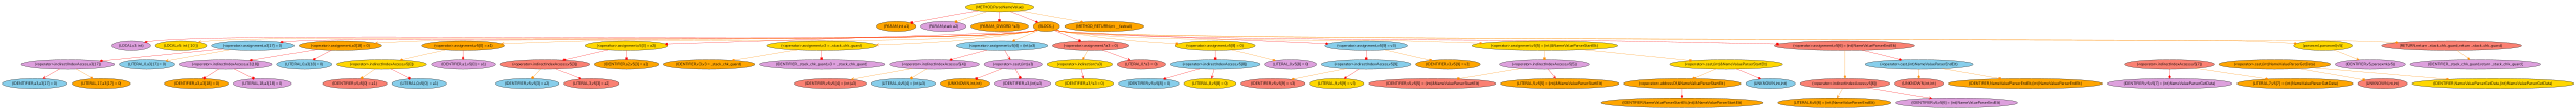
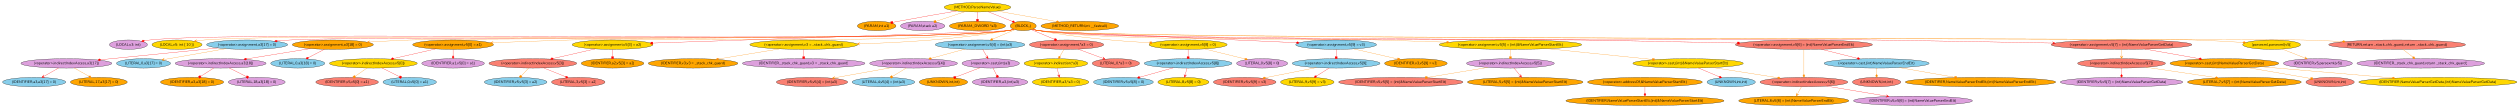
  digraph {
    fontname=Nunito
    node [fillcolor=orange fontname=Nunito style=filled]
    edge [arrowhead=diamond color=red fontname=Nunito]
    n1 [fillcolor=gold label="(METHOD,ParseNameValue)"]
    n2 [label="(PARAM,int a1)"]
    n3 [fillcolor=plum label="(PARAM,stack a2)"]
    n4 [label="(PARAM,_DWORD *a3)"]
    n5 [label="(BLOCK,,)"]
    n6 [label="(METHOD_RETURN,int __fastcall)"]
    n7 [fillcolor=plum label="(LOCAL,v3: int)"]
    n8 [fillcolor=gold label="(LOCAL,v5: int [ 10 ])"]
    n9 [fillcolor=skyblue label="(<operator>.assignment,a3[17] = 0)"]
    n10 [label="(<operator>.assignment,a3[18] = 0)"]
    n11 [label="(<operator>.assignment,v5[0] = a1)"]
    n12 [fillcolor=gold label="(<operator>.assignment,v5[3] = a2)"]
    n13 [fillcolor=gold label="(<operator>.assignment,v3 = _stack_chk_guard)"]
    n14 [fillcolor=skyblue label="(<operator>.assignment,v5[4] = (int)a3)"]
    n15 [fillcolor=salmon label="(<operator>.assignment,*a3 = 0)"]
    n16 [fillcolor=gold label="(<operator>.assignment,v5[8] = 0)"]
    n17 [fillcolor=skyblue label="(<operator>.assignment,v5[9] = v3)"]
    n18 [fillcolor=gold label="(<operator>.assignment,v5[5] = (int)&NameValueParserStartElt)"]
    n19 [fillcolor=salmon label="(<operator>.assignment,v5[6] = (int)NameValueParserEndElt)"]
+   n20 [fillcolor=salmon label="(<operator>.assignment,v5[7] = (int)NameValueParserGetData)"]
    n21 [fillcolor=gold label="(parsexml,parsexml(v5))"]
    n22 [fillcolor=salmon label="(RETURN,return _stack_chk_guard;,return _stack_chk_guard;)"]
    n23 [fillcolor=plum label="(<operator>.indirectIndexAccess,a3[17])"]
    n24 [fillcolor=skyblue label="(LITERAL,0,a3[17] = 0)"]
    n25 [fillcolor=plum label="(<operator>.indirectIndexAccess,a3[18])"]
    n26 [fillcolor=skyblue label="(LITERAL,0,a3[18] = 0)"]
    n27 [fillcolor=gold label="(<operator>.indirectIndexAccess,v5[0])"]
    n28 [fillcolor=plum label="(IDENTIFIER,a1,v5[0] = a1)"]
    n29 [fillcolor=salmon label="(<operator>.indirectIndexAccess,v5[3])"]
    n30 [label="(IDENTIFIER,a2,v5[3] = a2)"]
    n31 [label="(IDENTIFIER,v3,v3 = _stack_chk_guard)"]
    n32 [fillcolor=plum label="(IDENTIFIER,_stack_chk_guard,v3 = _stack_chk_guard)"]
    n33 [fillcolor=plum label="(<operator>.indirectIndexAccess,v5[4])"]
    n34 [fillcolor=plum label="(<operator>.cast,(int)a3)"]
    n35 [fillcolor=gold label="(<operator>.indirection,*a3)"]
    n36 [fillcolor=salmon label="(LITERAL,0,*a3 = 0)"]
    n37 [fillcolor=skyblue label="(<operator>.indirectIndexAccess,v5[8])"]
    n38 [fillcolor=plum label="(LITERAL,0,v5[8] = 0)"]
    n39 [fillcolor=skyblue label="(<operator>.indirectIndexAccess,v5[9])"]
    n40 [label="(IDENTIFIER,v3,v5[9] = v3)"]
    n41 [fillcolor=plum label="(<operator>.indirectIndexAccess,v5[5])"]
    n42 [fillcolor=gold label="(<operator>.cast,(int)&NameValueParserStartElt)"]
    n43 [fillcolor=salmon label="(<operator>.indirectIndexAccess,v5[6])"]
    n44 [fillcolor=skyblue label="(<operator>.cast,(int)NameValueParserEndElt)"]
    n45 [fillcolor=salmon label="(<operator>.indirectIndexAccess,v5[7])"]
    n46 [label="(<operator>.cast,(int)NameValueParserGetData)"]
    n47 [fillcolor=plum label="(IDENTIFIER,v5,parsexml(v5))"]
    n48 [fillcolor=plum label="(IDENTIFIER,_stack_chk_guard,return _stack_chk_guard;)"]
    n49 [fillcolor=skyblue label="(IDENTIFIER,a3,a3[17] = 0)"]
    n50 [label="(LITERAL,17,a3[17] = 0)"]
    n51 [label="(IDENTIFIER,a3,a3[18] = 0)"]
    n52 [fillcolor=plum label="(LITERAL,18,a3[18] = 0)"]
    n53 [fillcolor=salmon label="(IDENTIFIER,v5,v5[0] = a1)"]
    n54 [fillcolor=skyblue label="(LITERAL,0,v5[0] = a1)"]
    n55 [fillcolor=skyblue label="(IDENTIFIER,v5,v5[3] = a2)"]
    n56 [fillcolor=salmon label="(LITERAL,3,v5[3] = a2)"]
    n57 [fillcolor=salmon label="(IDENTIFIER,v5,v5[4] = (int)a3)"]
    n58 [fillcolor=skyblue label="(LITERAL,4,v5[4] = (int)a3)"]
    n59 [label="(UNKNOWN,int,int)"]
    n60 [fillcolor=plum label="(IDENTIFIER,a3,(int)a3)"]
    n61 [fillcolor=gold label="(IDENTIFIER,a3,*a3 = 0)"]
    n62 [fillcolor=skyblue label="(IDENTIFIER,v5,v5[8] = 0)"]
    n63 [fillcolor=gold label="(LITERAL,8,v5[8] = 0)"]
    n64 [fillcolor=salmon label="(IDENTIFIER,v5,v5[9] = v3)"]
    n65 [fillcolor=gold label="(LITERAL,9,v5[9] = v3)"]
    n66 [fillcolor=salmon label="(IDENTIFIER,v5,v5[5] = (int)&NameValueParserStartElt)"]
    n67 [label="(LITERAL,5,v5[5] = (int)&NameValueParserStartElt)"]
    n68 [fillcolor=skyblue label="(UNKNOWN,int,int)"]
    n69 [label="(<operator>.addressOf,&NameValueParserStartElt)"]
    n70 [label="(IDENTIFIER,NameValueParserStartElt,(int)&NameValueParserStartElt)"]
    n71 [fillcolor=plum label="(IDENTIFIER,v5,v5[6] = (int)NameValueParserEndElt)"]
    n72 [label="(LITERAL,6,v5[6] = (int)NameValueParserEndElt)"]
    n73 [fillcolor=salmon label="(UNKNOWN,int,int)"]
    n74 [label="(IDENTIFIER,NameValueParserEndElt,(int)NameValueParserEndElt)"]
    n75 [fillcolor=plum label="(IDENTIFIER,v5,v5[7] = (int)NameValueParserGetData)"]
    n76 [label="(LITERAL,7,v5[7] = (int)NameValueParserGetData)"]
    n77 [fillcolor=salmon label="(UNKNOWN,int,int)"]
    n78 [fillcolor=gold label="(IDENTIFIER,NameValueParserGetData,(int)NameValueParserGetData)"]
    n1 -> n2 [arrowhead=box]
    n1 -> n3 [arrowhead=box color=darkorange]
    n1 -> n4 [arrowhead=box]
    n1 -> n5
    n1 -> n6 [color=darkorange]
    n5 -> n7
    n5 -> n8 [arrowhead=vee color=darkorange]
    n5 -> n9
    n5 -> n10 [arrowhead=vee color=darkorange]
    n5 -> n11 [arrowhead=vee color=darkorange]
    n5 -> n12 [arrowhead=box]
    n5 -> n13 [arrowhead=vee color=darkorange]
    n5 -> n14 [color=darkorange]
    n5 -> n15 [arrowhead=box]
    n5 -> n16 [arrowhead=box color=darkorange]
    n5 -> n17
    n5 -> n18 [color=darkorange]
    n5 -> n19 [arrowhead=box]
+   n5 -> n20 [arrowhead=vee]
    n5 -> n21 [color=darkorange]
    n5 -> n22 [color=darkorange]
    n9 -> n23
    n9 -> n24 [arrowhead=vee color=darkorange]
    n10 -> n25
    n10 -> n26
-   n11 -> n27 [color=darkorange]
+   n11 -> n27
    n11 -> n28
    n12 -> n29
    n12 -> n30 [arrowhead=box]
    n13 -> n31 [color=darkorange]
    n13 -> n32 [arrowhead=box]
-   n14 -> n33
+   n14 -> n33 [color=darkorange]
    n14 -> n34 [arrowhead=vee]
    n15 -> n35 [color=darkorange]
    n15 -> n36 [arrowhead=vee]
    n16 -> n37 [arrowhead=box]
    n16 -> n38 [color=darkorange]
    n17 -> n39 [arrowhead=box]
    n17 -> n40 [arrowhead=box color=darkorange]
    n18 -> n41 [arrowhead=box color=darkorange]
    n18 -> n42 [arrowhead=box color=darkorange]
    n19 -> n43 [color=darkorange]
    n19 -> n44
+   n20 -> n45 [arrowhead=vee color=darkorange]
+   n20 -> n46
    n21 -> n47 [arrowhead=vee color=darkorange]
    n22 -> n48 [color=darkorange]
    n23 -> n49 [arrowhead=vee]
    n23 -> n50 [color=darkorange]
    n25 -> n51 [arrowhead=box]
    n25 -> n52 [arrowhead=box]
    n27 -> n53 [arrowhead=box color=darkorange]
    n27 -> n54 [arrowhead=box]
    n29 -> n55 [arrowhead=box color=darkorange]
    n29 -> n56
    n33 -> n57 [arrowhead=vee color=darkorange]
    n33 -> n58 [arrowhead=box color=darkorange]
    n34 -> n59 [arrowhead=box]
    n34 -> n60 [arrowhead=box]
    n35 -> n61 [arrowhead=vee]
    n37 -> n62
    n37 -> n63 [arrowhead=vee]
    n39 -> n64 [color=darkorange]
    n39 -> n65
    n41 -> n66 [arrowhead=box color=darkorange]
    n41 -> n67 [arrowhead=vee]
    n42 -> n68
-   n42 -> n69 [color=darkorange]
+   n42 -> n43 [color=darkorange]
    n43 -> n71 [arrowhead=vee]
    n43 -> n72 [arrowhead=vee color=darkorange]
    n44 -> n73 [color=darkorange]
    n44 -> n74 [arrowhead=box color=darkorange]
    n45 -> n75
    n45 -> n76 [color=darkorange]
    n46 -> n77 [arrowhead=box color=darkorange]
    n46 -> n78 [color=darkorange]
    n69 -> n70
  }
